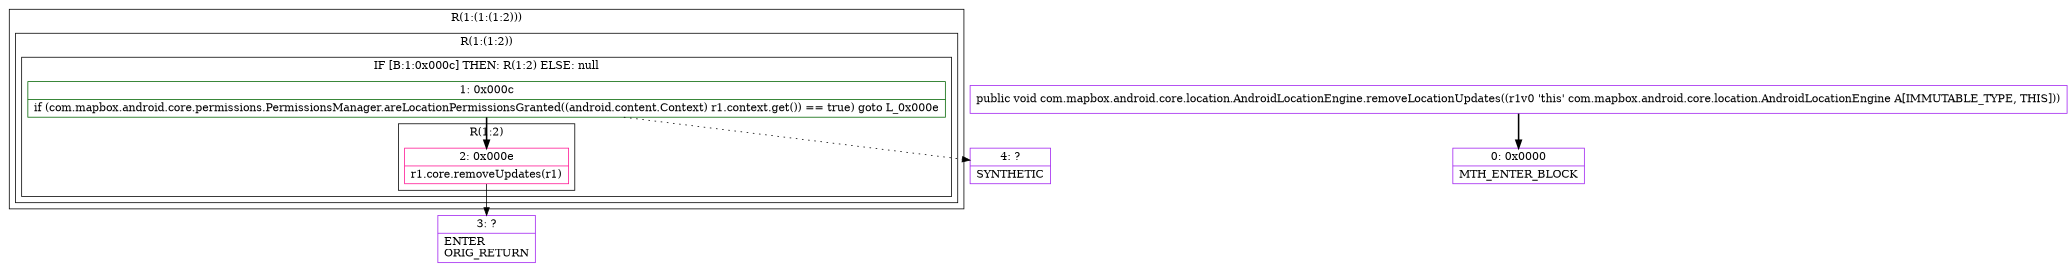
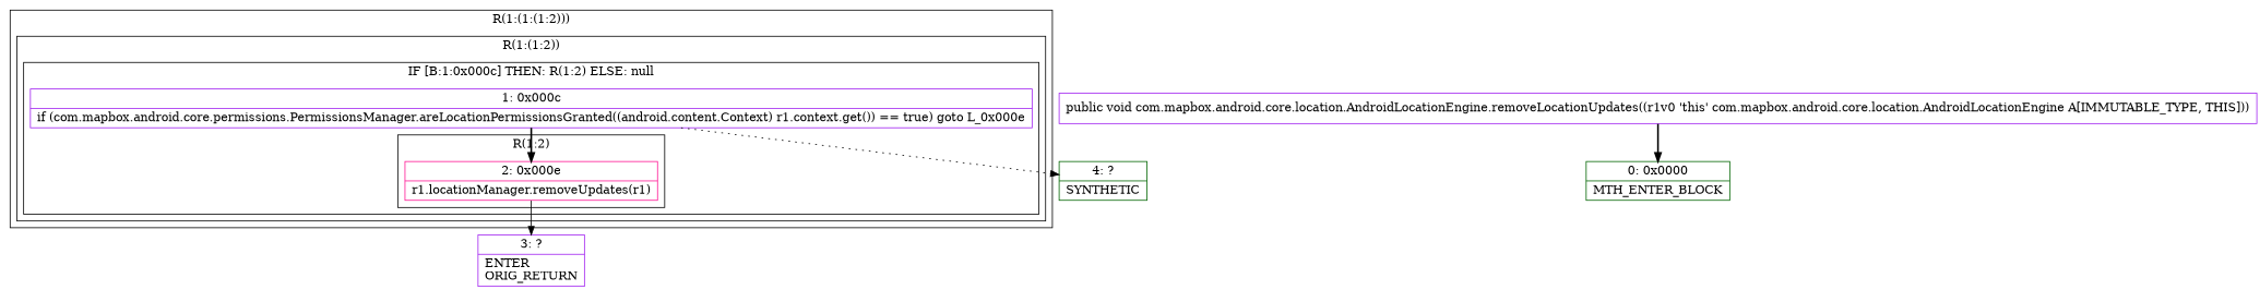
  digraph {
    node [color=purple shape=record]
    edge [style=bold]
-   n1 [color=deeppink label="{2\:\ 0x000e|r1.core.removeUpdates(r1)\l}"]
-   n2 [color=darkgreen label="{1\:\ 0x000c|if (com.mapbox.android.core.permissions.PermissionsManager.areLocationPermissionsGranted((android.content.Context) r1.context.get()) == true) goto L_0x000e\l}"]
+   n1 [color=deeppink label="{2\:\ 0x000e|r1.locationManager.removeUpdates(r1)\l}"]
+   n2 [label="{1\:\ 0x000c|if (com.mapbox.android.core.permissions.PermissionsManager.areLocationPermissionsGranted((android.content.Context) r1.context.get()) == true) goto L_0x000e\l}"]
    n3 [label="{3\:\ ?|ENTER\lORIG_RETURN\l}"]
-   n4 [label="{4\:\ ?|SYNTHETIC\l}"]
-   n5 [label="{0\:\ 0x0000|MTH_ENTER_BLOCK\l}"]
+   n4 [color=darkgreen label="{4\:\ ?|SYNTHETIC\l}"]
+   n5 [color=darkgreen label="{0\:\ 0x0000|MTH_ENTER_BLOCK\l}"]
    n6 [label="{public void com.mapbox.android.core.location.AndroidLocationEngine.removeLocationUpdates((r1v0 'this' com.mapbox.android.core.location.AndroidLocationEngine A[IMMUTABLE_TYPE, THIS])) }"]
    subgraph cluster_1 {
      label="R(1:(1:(1:2)))"
      subgraph cluster_2 {
        label="R(1:(1:2))"
        subgraph cluster_3 {
          label="IF [B:1:0x000c] THEN: R(1:2) ELSE: null"
          n2
          subgraph cluster_4 {
            label="R(1:2)"
            n1
          }
        }
      }
    }
    n1 -> n3 [style=solid]
    n2 -> n1
    n2 -> n4 [style=dotted]
    n6 -> n5
  }
